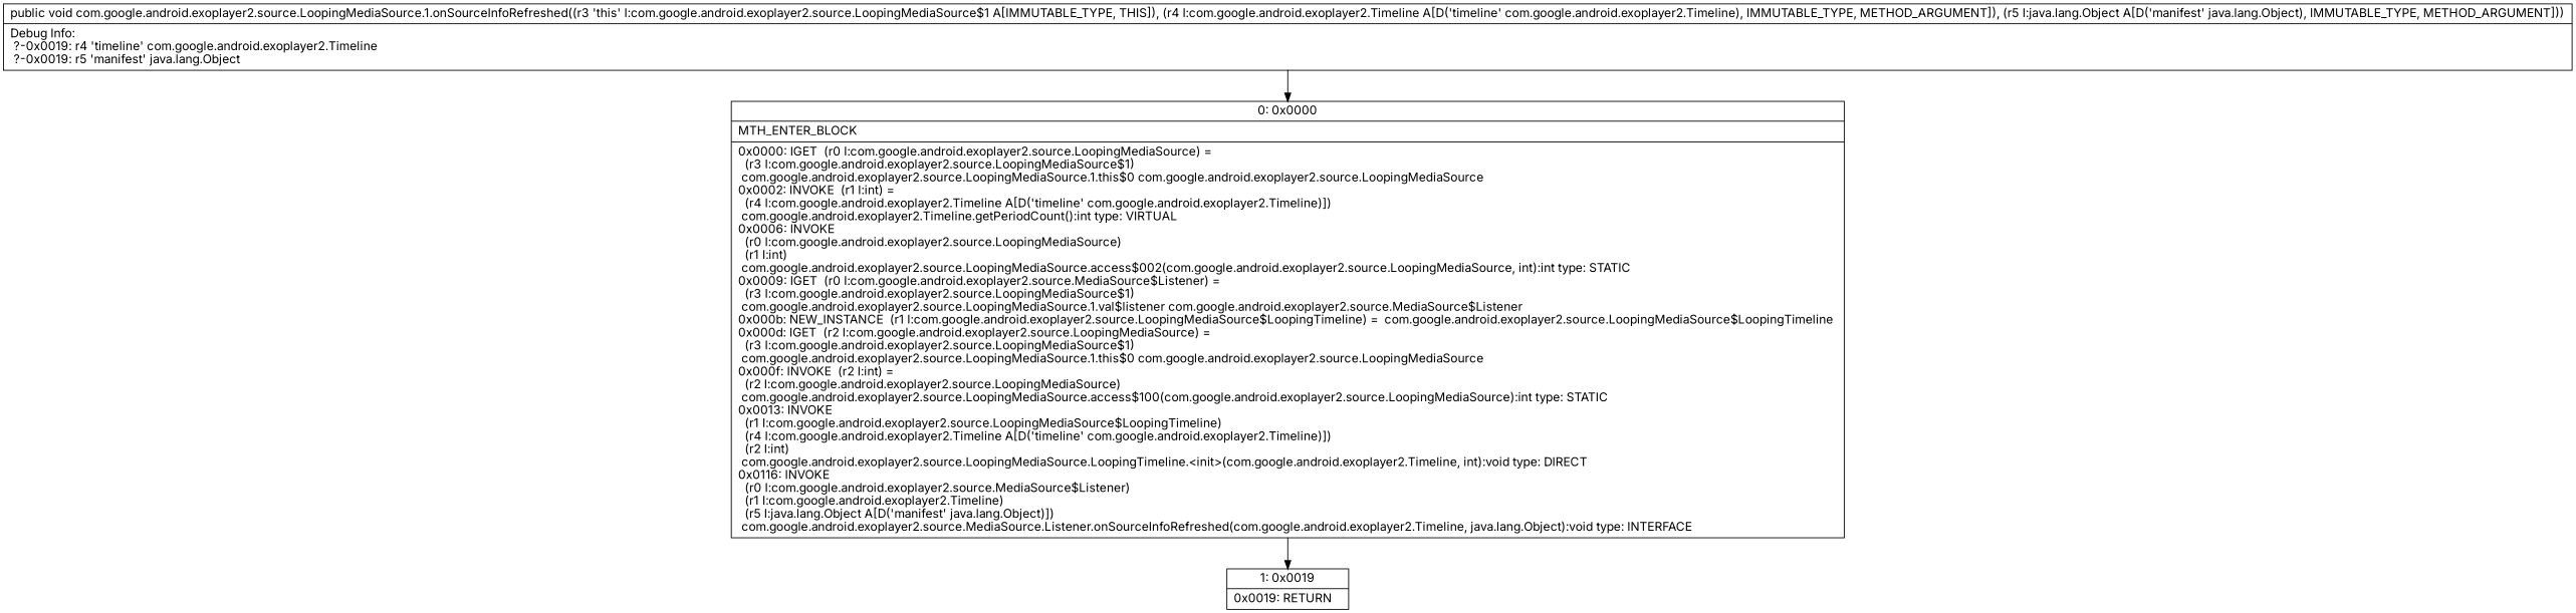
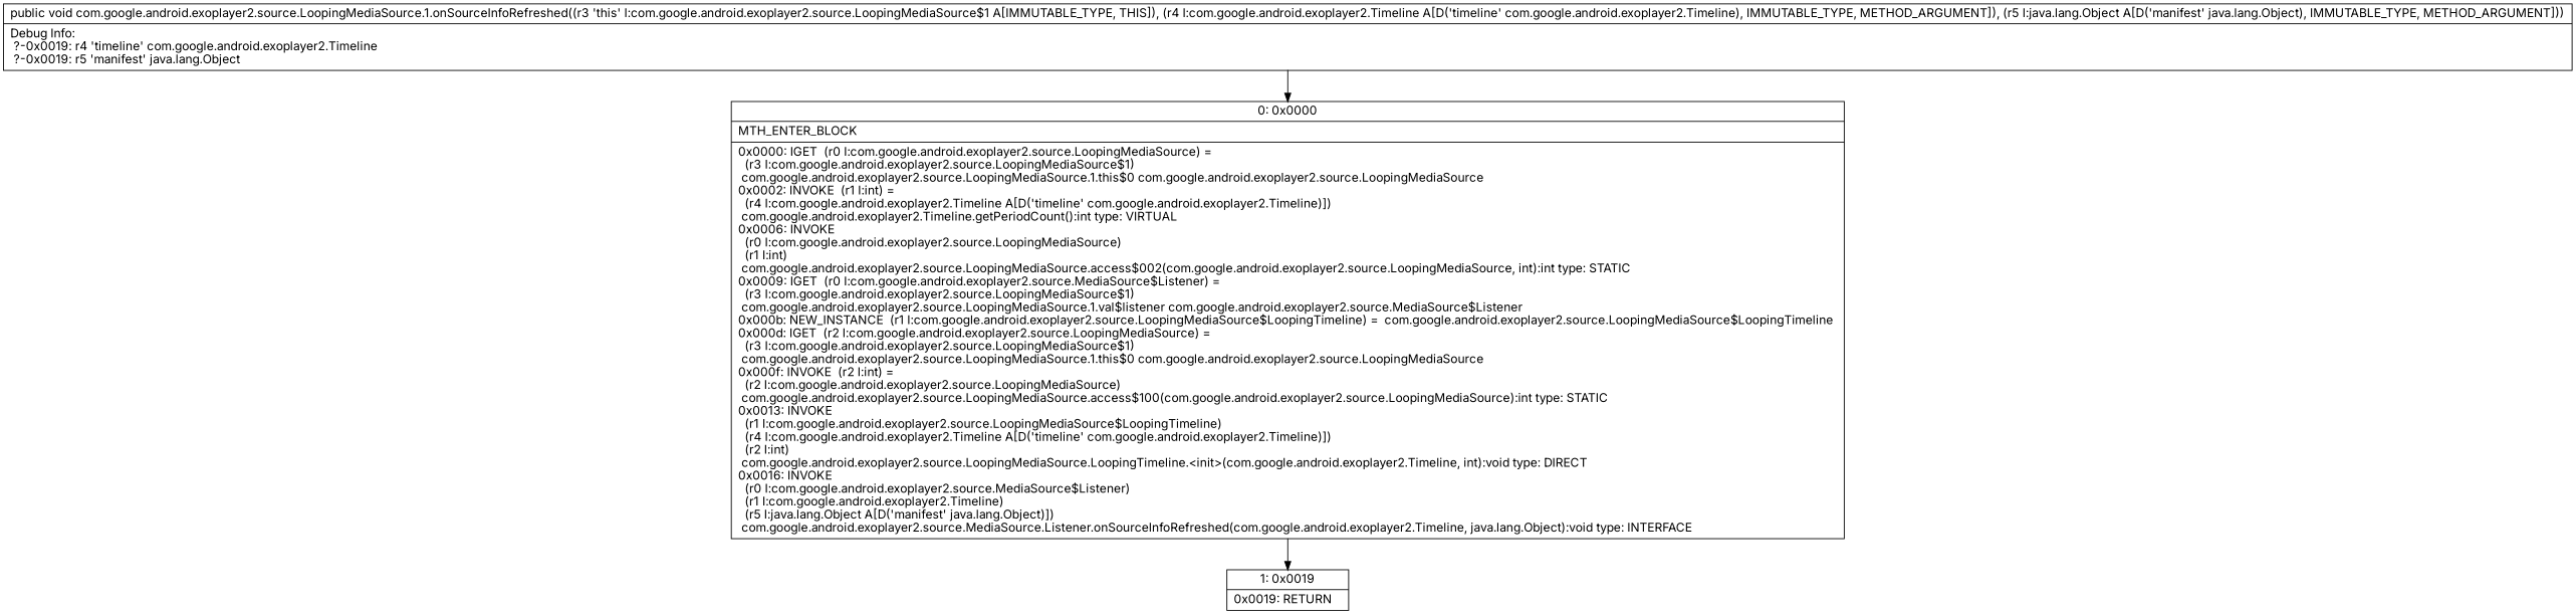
  digraph {
    fontname=Inter
    node [shape=record fontname=Inter]
    edge [fontname=Inter]
-   n1 [label="{0\:\ 0x0000|MTH_ENTER_BLOCK\l|0x0000: IGET  (r0 I:com.google.android.exoplayer2.source.LoopingMediaSource) = \l  (r3 I:com.google.android.exoplayer2.source.LoopingMediaSource$1)\l com.google.android.exoplayer2.source.LoopingMediaSource.1.this$0 com.google.android.exoplayer2.source.LoopingMediaSource \l0x0002: INVOKE  (r1 I:int) = \l  (r4 I:com.google.android.exoplayer2.Timeline A[D('timeline' com.google.android.exoplayer2.Timeline)])\l com.google.android.exoplayer2.Timeline.getPeriodCount():int type: VIRTUAL \l0x0006: INVOKE  \l  (r0 I:com.google.android.exoplayer2.source.LoopingMediaSource)\l  (r1 I:int)\l com.google.android.exoplayer2.source.LoopingMediaSource.access$002(com.google.android.exoplayer2.source.LoopingMediaSource, int):int type: STATIC \l0x0009: IGET  (r0 I:com.google.android.exoplayer2.source.MediaSource$Listener) = \l  (r3 I:com.google.android.exoplayer2.source.LoopingMediaSource$1)\l com.google.android.exoplayer2.source.LoopingMediaSource.1.val$listener com.google.android.exoplayer2.source.MediaSource$Listener \l0x000b: NEW_INSTANCE  (r1 I:com.google.android.exoplayer2.source.LoopingMediaSource$LoopingTimeline) =  com.google.android.exoplayer2.source.LoopingMediaSource$LoopingTimeline \l0x000d: IGET  (r2 I:com.google.android.exoplayer2.source.LoopingMediaSource) = \l  (r3 I:com.google.android.exoplayer2.source.LoopingMediaSource$1)\l com.google.android.exoplayer2.source.LoopingMediaSource.1.this$0 com.google.android.exoplayer2.source.LoopingMediaSource \l0x000f: INVOKE  (r2 I:int) = \l  (r2 I:com.google.android.exoplayer2.source.LoopingMediaSource)\l com.google.android.exoplayer2.source.LoopingMediaSource.access$100(com.google.android.exoplayer2.source.LoopingMediaSource):int type: STATIC \l0x0013: INVOKE  \l  (r1 I:com.google.android.exoplayer2.source.LoopingMediaSource$LoopingTimeline)\l  (r4 I:com.google.android.exoplayer2.Timeline A[D('timeline' com.google.android.exoplayer2.Timeline)])\l  (r2 I:int)\l com.google.android.exoplayer2.source.LoopingMediaSource.LoopingTimeline.\<init\>(com.google.android.exoplayer2.Timeline, int):void type: DIRECT \l0x0116: INVOKE  \l  (r0 I:com.google.android.exoplayer2.source.MediaSource$Listener)\l  (r1 I:com.google.android.exoplayer2.Timeline)\l  (r5 I:java.lang.Object A[D('manifest' java.lang.Object)])\l com.google.android.exoplayer2.source.MediaSource.Listener.onSourceInfoRefreshed(com.google.android.exoplayer2.Timeline, java.lang.Object):void type: INTERFACE \l}"]
+   n1 [label="{0\:\ 0x0000|MTH_ENTER_BLOCK\l|0x0000: IGET  (r0 I:com.google.android.exoplayer2.source.LoopingMediaSource) = \l  (r3 I:com.google.android.exoplayer2.source.LoopingMediaSource$1)\l com.google.android.exoplayer2.source.LoopingMediaSource.1.this$0 com.google.android.exoplayer2.source.LoopingMediaSource \l0x0002: INVOKE  (r1 I:int) = \l  (r4 I:com.google.android.exoplayer2.Timeline A[D('timeline' com.google.android.exoplayer2.Timeline)])\l com.google.android.exoplayer2.Timeline.getPeriodCount():int type: VIRTUAL \l0x0006: INVOKE  \l  (r0 I:com.google.android.exoplayer2.source.LoopingMediaSource)\l  (r1 I:int)\l com.google.android.exoplayer2.source.LoopingMediaSource.access$002(com.google.android.exoplayer2.source.LoopingMediaSource, int):int type: STATIC \l0x0009: IGET  (r0 I:com.google.android.exoplayer2.source.MediaSource$Listener) = \l  (r3 I:com.google.android.exoplayer2.source.LoopingMediaSource$1)\l com.google.android.exoplayer2.source.LoopingMediaSource.1.val$listener com.google.android.exoplayer2.source.MediaSource$Listener \l0x000b: NEW_INSTANCE  (r1 I:com.google.android.exoplayer2.source.LoopingMediaSource$LoopingTimeline) =  com.google.android.exoplayer2.source.LoopingMediaSource$LoopingTimeline \l0x000d: IGET  (r2 I:com.google.android.exoplayer2.source.LoopingMediaSource) = \l  (r3 I:com.google.android.exoplayer2.source.LoopingMediaSource$1)\l com.google.android.exoplayer2.source.LoopingMediaSource.1.this$0 com.google.android.exoplayer2.source.LoopingMediaSource \l0x000f: INVOKE  (r2 I:int) = \l  (r2 I:com.google.android.exoplayer2.source.LoopingMediaSource)\l com.google.android.exoplayer2.source.LoopingMediaSource.access$100(com.google.android.exoplayer2.source.LoopingMediaSource):int type: STATIC \l0x0013: INVOKE  \l  (r1 I:com.google.android.exoplayer2.source.LoopingMediaSource$LoopingTimeline)\l  (r4 I:com.google.android.exoplayer2.Timeline A[D('timeline' com.google.android.exoplayer2.Timeline)])\l  (r2 I:int)\l com.google.android.exoplayer2.source.LoopingMediaSource.LoopingTimeline.\<init\>(com.google.android.exoplayer2.Timeline, int):void type: DIRECT \l0x0016: INVOKE  \l  (r0 I:com.google.android.exoplayer2.source.MediaSource$Listener)\l  (r1 I:com.google.android.exoplayer2.Timeline)\l  (r5 I:java.lang.Object A[D('manifest' java.lang.Object)])\l com.google.android.exoplayer2.source.MediaSource.Listener.onSourceInfoRefreshed(com.google.android.exoplayer2.Timeline, java.lang.Object):void type: INTERFACE \l}"]
    n2 [label="{1\:\ 0x0019|0x0019: RETURN   \l}"]
    n3 [label="{public void com.google.android.exoplayer2.source.LoopingMediaSource.1.onSourceInfoRefreshed((r3 'this' I:com.google.android.exoplayer2.source.LoopingMediaSource$1 A[IMMUTABLE_TYPE, THIS]), (r4 I:com.google.android.exoplayer2.Timeline A[D('timeline' com.google.android.exoplayer2.Timeline), IMMUTABLE_TYPE, METHOD_ARGUMENT]), (r5 I:java.lang.Object A[D('manifest' java.lang.Object), IMMUTABLE_TYPE, METHOD_ARGUMENT]))  | Debug Info:\l  ?\-0x0019: r4 'timeline' com.google.android.exoplayer2.Timeline\l  ?\-0x0019: r5 'manifest' java.lang.Object\l}"]
    n1 -> n2
    n3 -> n1
  }
